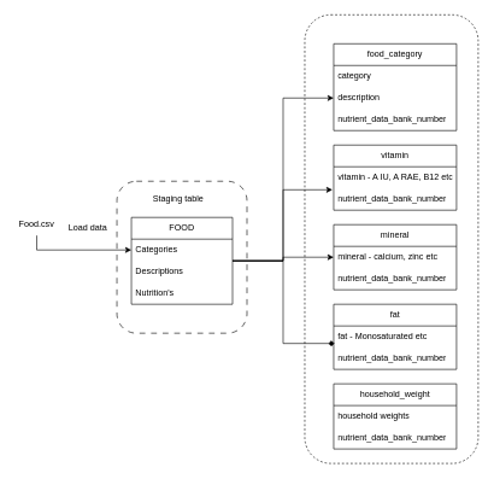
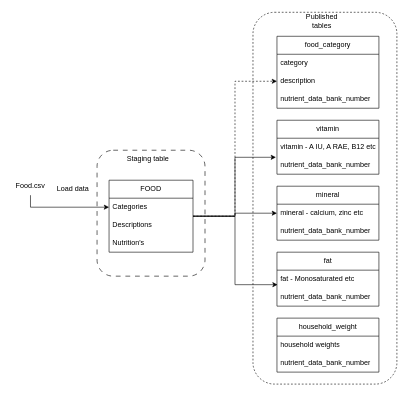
  <mxCell id="0" />
  <mxCell id="1" parent="0" />
  <mxCell id="2" value="" style="rounded=1;whiteSpace=wrap;html=1;dashed=1;" vertex="1" parent="1"><mxGeometry x="421" y="20" width="240" height="620" as="geometry" /></mxCell>
  <mxCell id="3" value="" style="rounded=1;whiteSpace=wrap;html=1;dashed=1;dashPattern=8 8;" vertex="1" parent="1"><mxGeometry x="161" y="250" width="180" height="210" as="geometry" /></mxCell>
  <mxCell id="4" style="edgeStyle=orthogonalEdgeStyle;rounded=0;orthogonalLoop=1;jettySize=auto;html=1;entryX=-0.01;entryY=1.059;entryDx=0;entryDy=0;entryPerimeter=0;" edge="1" parent="1" source="8" target="21"><mxGeometry relative="1" as="geometry"><Array as="points"><mxPoint x="391" y="360" /><mxPoint x="391" y="262" /></Array></mxGeometry></mxCell>
- <mxCell id="5" style="edgeStyle=orthogonalEdgeStyle;rounded=0;orthogonalLoop=1;jettySize=auto;html=1;entryX=0.006;entryY=0.807;entryDx=0;entryDy=0;entryPerimeter=0;endArrow=diamond;" edge="1" parent="1" source="8" target="27"><mxGeometry relative="1" as="geometry"><Array as="points"><mxPoint x="391" y="360" /><mxPoint x="391" y="474" /></Array></mxGeometry></mxCell>
- <mxCell id="6" style="edgeStyle=orthogonalEdgeStyle;rounded=0;orthogonalLoop=1;jettySize=auto;html=1;entryX=0;entryY=0.5;entryDx=0;entryDy=0;" edge="1" parent="1" source="8" target="18"><mxGeometry relative="1" as="geometry"><Array as="points"><mxPoint x="391" y="360" /><mxPoint x="391" y="135" /></Array></mxGeometry></mxCell>
+ <mxCell id="5" style="edgeStyle=orthogonalEdgeStyle;rounded=0;orthogonalLoop=1;jettySize=auto;html=1;entryX=0.006;entryY=0.807;entryDx=0;entryDy=0;entryPerimeter=0;" edge="1" parent="1" source="8" target="27"><mxGeometry relative="1" as="geometry"><Array as="points"><mxPoint x="391" y="360" /><mxPoint x="391" y="474" /></Array></mxGeometry></mxCell>
+ <mxCell id="6" style="edgeStyle=orthogonalEdgeStyle;rounded=0;orthogonalLoop=1;jettySize=auto;html=1;entryX=0;entryY=0.5;entryDx=0;entryDy=0;dashed=1;" edge="1" parent="1" source="8" target="18"><mxGeometry relative="1" as="geometry"><Array as="points"><mxPoint x="391" y="360" /><mxPoint x="391" y="135" /></Array></mxGeometry></mxCell>
  <mxCell id="7" style="edgeStyle=orthogonalEdgeStyle;rounded=0;orthogonalLoop=1;jettySize=auto;html=1;entryX=0;entryY=0.5;entryDx=0;entryDy=0;" edge="1" parent="1" source="8" target="24"><mxGeometry relative="1" as="geometry" /></mxCell>
  <mxCell id="8" value="FOOD" style="swimlane;fontStyle=0;childLayout=stackLayout;horizontal=1;startSize=30;horizontalStack=0;resizeParent=1;resizeParentMax=0;resizeLast=0;collapsible=1;marginBottom=0;whiteSpace=wrap;html=1;" vertex="1" parent="1"><mxGeometry x="181" y="300" width="140" height="120" as="geometry" /></mxCell>
  <mxCell id="9" value="Categories" style="text;strokeColor=none;fillColor=none;align=left;verticalAlign=middle;spacingLeft=4;spacingRight=4;overflow=hidden;points=[[0,0.5],[1,0.5]];portConstraint=eastwest;rotatable=0;whiteSpace=wrap;html=1;" vertex="1" parent="8"><mxGeometry y="30" width="140" height="30" as="geometry" /></mxCell>
  <mxCell id="10" value="Descriptions" style="text;strokeColor=none;fillColor=none;align=left;verticalAlign=middle;spacingLeft=4;spacingRight=4;overflow=hidden;points=[[0,0.5],[1,0.5]];portConstraint=eastwest;rotatable=0;whiteSpace=wrap;html=1;" vertex="1" parent="8"><mxGeometry y="60" width="140" height="30" as="geometry" /></mxCell>
  <mxCell id="11" value="Nutrition's" style="text;strokeColor=none;fillColor=none;align=left;verticalAlign=middle;spacingLeft=4;spacingRight=4;overflow=hidden;points=[[0,0.5],[1,0.5]];portConstraint=eastwest;rotatable=0;whiteSpace=wrap;html=1;" vertex="1" parent="8"><mxGeometry y="90" width="140" height="30" as="geometry" /></mxCell>
  <mxCell id="12" value="" style="shape=image;html=1;verticalAlign=top;verticalLabelPosition=bottom;labelBackgroundColor=#ffffff;imageAspect=0;aspect=fixed;image=https://cdn1.iconfinder.com/data/icons/bootstrap-vol-3/16/filetype-csv-128.png" vertex="1" parent="1"><mxGeometry x="36.5" y="360" width="27" height="27" as="geometry" /></mxCell>
  <mxCell id="13" style="edgeStyle=orthogonalEdgeStyle;rounded=0;orthogonalLoop=1;jettySize=auto;html=1;entryX=0;entryY=0.5;entryDx=0;entryDy=0;" edge="1" parent="1" source="14" target="9"><mxGeometry relative="1" as="geometry" /></mxCell>
  <mxCell id="14" value="Food.csv" style="text;html=1;strokeColor=none;fillColor=none;align=center;verticalAlign=middle;whiteSpace=wrap;rounded=0;" vertex="1" parent="1"><mxGeometry x="20" y="295" width="60" height="30" as="geometry" /></mxCell>
  <mxCell id="15" value="Load data" style="text;html=1;strokeColor=none;fillColor=none;align=center;verticalAlign=middle;whiteSpace=wrap;rounded=0;" vertex="1" parent="1"><mxGeometry x="91" y="300" width="60" height="30" as="geometry" /></mxCell>
  <mxCell id="16" value="food_category" style="swimlane;fontStyle=0;childLayout=stackLayout;horizontal=1;startSize=30;horizontalStack=0;resizeParent=1;resizeParentMax=0;resizeLast=0;collapsible=1;marginBottom=0;whiteSpace=wrap;html=1;" vertex="1" parent="1"><mxGeometry x="461" y="60" width="170" height="120" as="geometry" /></mxCell>
  <mxCell id="17" value="category" style="text;strokeColor=none;fillColor=none;align=left;verticalAlign=middle;spacingLeft=4;spacingRight=4;overflow=hidden;points=[[0,0.5],[1,0.5]];portConstraint=eastwest;rotatable=0;whiteSpace=wrap;html=1;" vertex="1" parent="16"><mxGeometry y="30" width="170" height="30" as="geometry" /></mxCell>
  <mxCell id="18" value="description" style="text;strokeColor=none;fillColor=none;align=left;verticalAlign=middle;spacingLeft=4;spacingRight=4;overflow=hidden;points=[[0,0.5],[1,0.5]];portConstraint=eastwest;rotatable=0;whiteSpace=wrap;html=1;" vertex="1" parent="16"><mxGeometry y="60" width="170" height="30" as="geometry" /></mxCell>
  <mxCell id="19" value="nutrient_data_bank_number" style="text;strokeColor=none;fillColor=none;align=left;verticalAlign=middle;spacingLeft=4;spacingRight=4;overflow=hidden;points=[[0,0.5],[1,0.5]];portConstraint=eastwest;rotatable=0;whiteSpace=wrap;html=1;" vertex="1" parent="16"><mxGeometry y="90" width="170" height="30" as="geometry" /></mxCell>
  <mxCell id="20" value="vitamin" style="swimlane;fontStyle=0;childLayout=stackLayout;horizontal=1;startSize=30;horizontalStack=0;resizeParent=1;resizeParentMax=0;resizeLast=0;collapsible=1;marginBottom=0;whiteSpace=wrap;html=1;" vertex="1" parent="1"><mxGeometry x="461" y="200" width="170" height="90" as="geometry" /></mxCell>
  <mxCell id="21" value="vitamin - A IU, A RAE, B12 etc" style="text;strokeColor=none;fillColor=none;align=left;verticalAlign=middle;spacingLeft=4;spacingRight=4;overflow=hidden;points=[[0,0.5],[1,0.5]];portConstraint=eastwest;rotatable=0;whiteSpace=wrap;html=1;" vertex="1" parent="20"><mxGeometry y="30" width="170" height="30" as="geometry" /></mxCell>
  <mxCell id="22" value="nutrient_data_bank_number" style="text;strokeColor=none;fillColor=none;align=left;verticalAlign=middle;spacingLeft=4;spacingRight=4;overflow=hidden;points=[[0,0.5],[1,0.5]];portConstraint=eastwest;rotatable=0;whiteSpace=wrap;html=1;" vertex="1" parent="20"><mxGeometry y="60" width="170" height="30" as="geometry" /></mxCell>
  <mxCell id="23" value="mineral" style="swimlane;fontStyle=0;childLayout=stackLayout;horizontal=1;startSize=30;horizontalStack=0;resizeParent=1;resizeParentMax=0;resizeLast=0;collapsible=1;marginBottom=0;whiteSpace=wrap;html=1;" vertex="1" parent="1"><mxGeometry x="461" y="310" width="170" height="90" as="geometry" /></mxCell>
  <mxCell id="24" value="mineral - calcium, zinc etc" style="text;strokeColor=none;fillColor=none;align=left;verticalAlign=middle;spacingLeft=4;spacingRight=4;overflow=hidden;points=[[0,0.5],[1,0.5]];portConstraint=eastwest;rotatable=0;whiteSpace=wrap;html=1;" vertex="1" parent="23"><mxGeometry y="30" width="170" height="30" as="geometry" /></mxCell>
  <mxCell id="25" value="nutrient_data_bank_number" style="text;strokeColor=none;fillColor=none;align=left;verticalAlign=middle;spacingLeft=4;spacingRight=4;overflow=hidden;points=[[0,0.5],[1,0.5]];portConstraint=eastwest;rotatable=0;whiteSpace=wrap;html=1;" vertex="1" parent="23"><mxGeometry y="60" width="170" height="30" as="geometry" /></mxCell>
  <mxCell id="26" value="fat" style="swimlane;fontStyle=0;childLayout=stackLayout;horizontal=1;startSize=30;horizontalStack=0;resizeParent=1;resizeParentMax=0;resizeLast=0;collapsible=1;marginBottom=0;whiteSpace=wrap;html=1;" vertex="1" parent="1"><mxGeometry x="461" y="420" width="170" height="90" as="geometry" /></mxCell>
  <mxCell id="27" value="fat -&amp;nbsp;Monosaturated&amp;nbsp;&lt;span style=&quot;background-color: initial;&quot;&gt;etc&lt;/span&gt;" style="text;strokeColor=none;fillColor=none;align=left;verticalAlign=middle;spacingLeft=4;spacingRight=4;overflow=hidden;points=[[0,0.5],[1,0.5]];portConstraint=eastwest;rotatable=0;whiteSpace=wrap;html=1;" vertex="1" parent="26"><mxGeometry y="30" width="170" height="30" as="geometry" /></mxCell>
  <mxCell id="28" value="nutrient_data_bank_number" style="text;strokeColor=none;fillColor=none;align=left;verticalAlign=middle;spacingLeft=4;spacingRight=4;overflow=hidden;points=[[0,0.5],[1,0.5]];portConstraint=eastwest;rotatable=0;whiteSpace=wrap;html=1;" vertex="1" parent="26"><mxGeometry y="60" width="170" height="30" as="geometry" /></mxCell>
  <mxCell id="29" value="household_weight" style="swimlane;fontStyle=0;childLayout=stackLayout;horizontal=1;startSize=30;horizontalStack=0;resizeParent=1;resizeParentMax=0;resizeLast=0;collapsible=1;marginBottom=0;whiteSpace=wrap;html=1;" vertex="1" parent="1"><mxGeometry x="461" y="530" width="170" height="90" as="geometry" /></mxCell>
  <mxCell id="30" value="household weights" style="text;strokeColor=none;fillColor=none;align=left;verticalAlign=middle;spacingLeft=4;spacingRight=4;overflow=hidden;points=[[0,0.5],[1,0.5]];portConstraint=eastwest;rotatable=0;whiteSpace=wrap;html=1;" vertex="1" parent="29"><mxGeometry y="30" width="170" height="30" as="geometry" /></mxCell>
  <mxCell id="31" value="nutrient_data_bank_number" style="text;strokeColor=none;fillColor=none;align=left;verticalAlign=middle;spacingLeft=4;spacingRight=4;overflow=hidden;points=[[0,0.5],[1,0.5]];portConstraint=eastwest;rotatable=0;whiteSpace=wrap;html=1;" vertex="1" parent="29"><mxGeometry y="60" width="170" height="30" as="geometry" /></mxCell>
- <mxCell id="32" value="Staging table" style="text;html=1;strokeColor=none;fillColor=none;align=center;verticalAlign=middle;whiteSpace=wrap;rounded=0;" vertex="1" parent="1"><mxGeometry x="201" y="260" width="90" height="30" as="geometry" /></mxCell>
+ <mxCell id="32" value="Staging table" style="text;html=1;strokeColor=none;fillColor=none;align=center;verticalAlign=middle;whiteSpace=wrap;rounded=0;" vertex="1" parent="1"><mxGeometry x="201" y="250" width="90" height="30" as="geometry" /></mxCell>
+ <mxCell id="33" value="Published tables" style="text;html=1;strokeColor=none;fillColor=none;align=center;verticalAlign=middle;whiteSpace=wrap;rounded=0;" vertex="1" parent="1"><mxGeometry x="491" y="20" width="90" height="30" as="geometry" /></mxCell>
